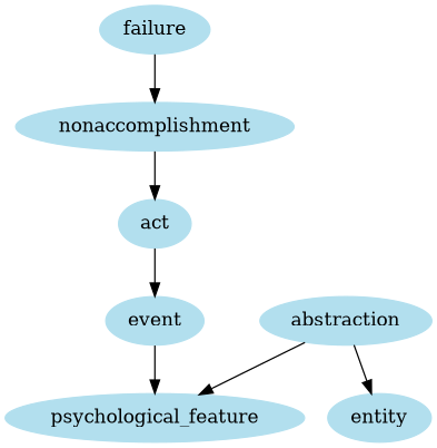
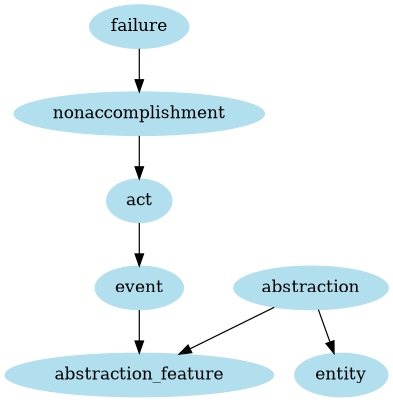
  digraph {
    node [color=lightblue2 style=filled]
    failure
    nonaccomplishment
    act
    event
-   psychological_feature
+   psychological_feature [label=abstraction_feature]
    abstraction
    entity
    failure -> nonaccomplishment
    nonaccomplishment -> act
    act -> event
    event -> psychological_feature
    abstraction -> psychological_feature
    abstraction -> entity
  }
